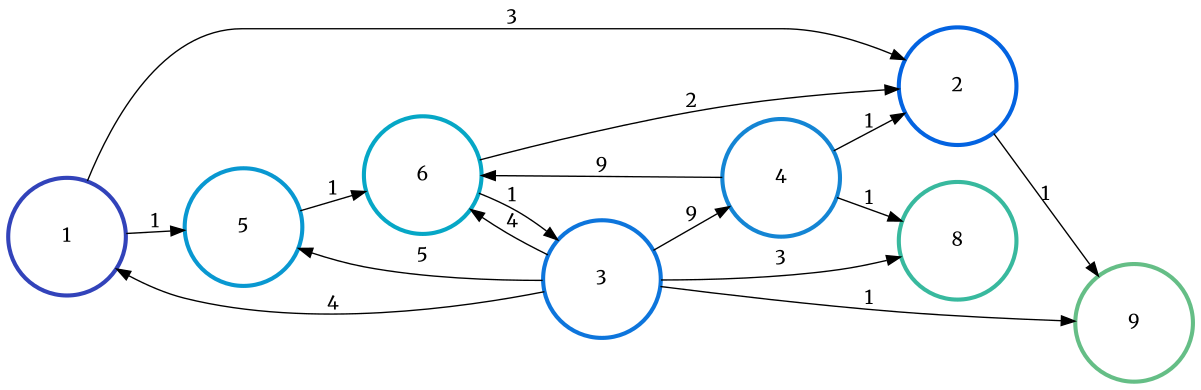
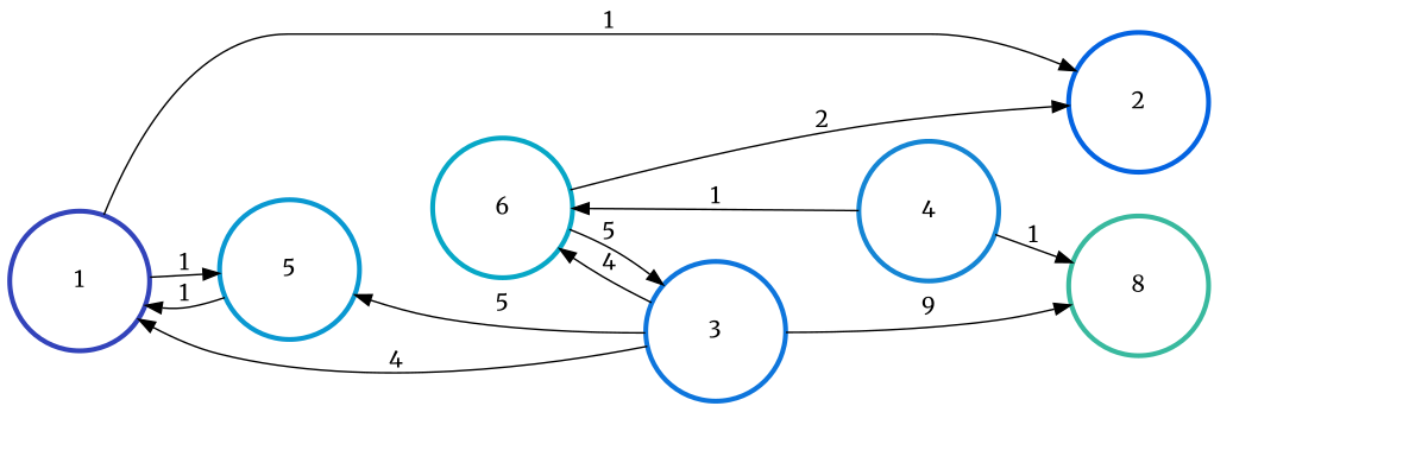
  digraph {
    fontname=Merriweather
    rankdir=LR
    node [fontname=Merriweather penwidth=3]
    edge [color=black fontname=Merriweather penwidth=1]
    n1 [color="#3243BA" height=1.2 label=1 width=1.2]
    n2 [color="#0363E1" height=1.2 label=2 width=1.2]
    n3 [color="#0998D1" height=1.2 label=5 width=1.2]
-   n4 [color="#65BE86" height=1.2 label=9 width=1.2]
    n5 [color="#0D75DC" height=1.2 label=3 width=1.2]
    n6 [color="#1485D4" height=1.2 label=4 width=1.2]
    n7 [color="#06A7C6" height=1.2 label=6 width=1.2]
    n8 [color="#38B99E" height=1.2 label=8 width=1.2]
-   n1 -> n2 [label=3]
+   n1 -> n2 [label=1]
    n1 -> n3 [label=1]
-   n2 -> n4 [label=1]
-   n3 -> n7 [label=1]
+   n3 -> n1 [label=1]
    n5 -> n1 [label=4]
    n5 -> n3 [label=5]
-   n5 -> n4 [label=1]
-   n5 -> n6 [label=9]
    n5 -> n7 [label=4]
-   n5 -> n8 [label=3]
-   n6 -> n2 [label=1]
-   n6 -> n7 [label=9]
+   n5 -> n8 [label=9]
+   n6 -> n7 [label=1]
    n6 -> n8 [label=1]
    n7 -> n2 [label=2]
-   n7 -> n5 [label=1]
+   n7 -> n5 [label=5]
  }
